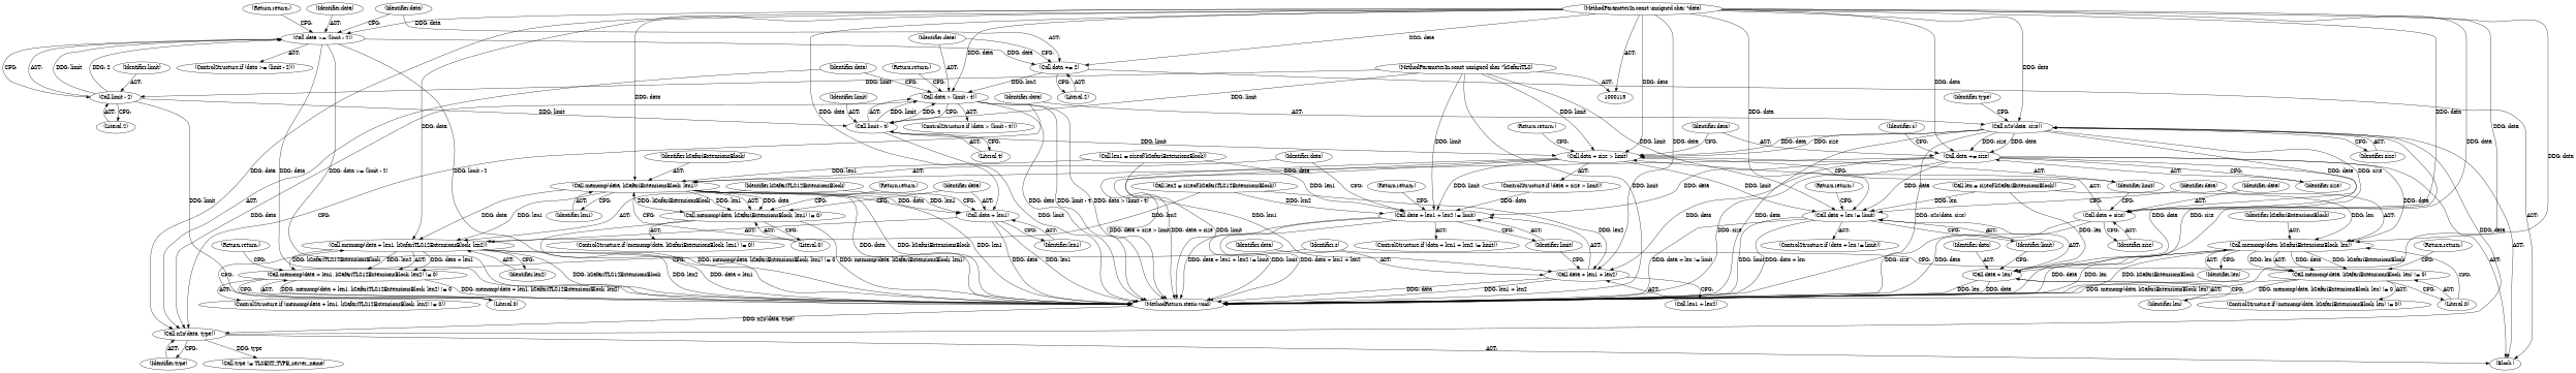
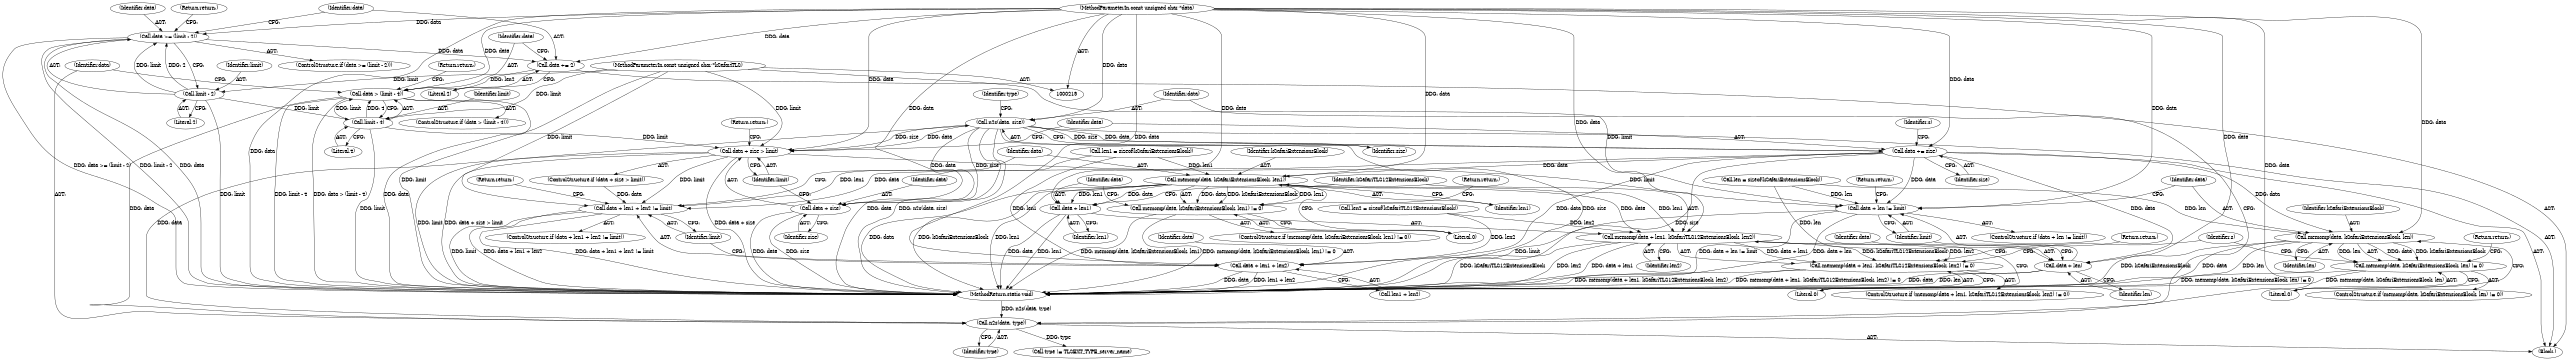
  digraph {
    n1 [label="(Call,n2s(data, size))"]
    n2 [label="(Call,data + size > limit)"]
    n3 [label="(Call,data + size)"]
    n4 [label="(Call,data += size)"]
    n5 [label="(Block,)"]
    n6 [label="(Identifier,size)"]
    n7 [label="(MethodReturn,static void)"]
    n8 [label="(Call,data + len1 + len2 != limit)"]
    n9 [label="(Call,data + len != limit)"]
    n10 [label="(ControlStructure,if (data + size > limit))"]
    n11 [label="(Identifier,limit)"]
    n12 [label="(Identifier,size)"]
    n13 [label="(Call,data + len1 + len2)"]
    n14 [label="(Call,memcmp(data, kSafariExtensionsBlock, len1))"]
    n15 [label="(Call,data + len)"]
    n16 [label="(Call,memcmp(data, kSafariExtensionsBlock, len))"]
    n17 [label="(Identifier,size)"]
    n18 [label="(Call,n2s(data, type))"]
    n19 [label="(Identifier,type)"]
    n20 [label="(Call,type != TLSEXT_TYPE_server_name)"]
    n21 [label="(Call,data > (limit - 4))"]
    n22 [label="(Call,limit - 4)"]
    n23 [label="(ControlStructure,if (data > (limit - 4)))"]
    n24 [label="(Literal,4)"]
    n25 [label="(Call,data += 2)"]
    n26 [label="(Literal,2)"]
    n27 [label="(Call,data >= (limit - 2))"]
    n28 [label="(Call,limit - 2)"]
    n29 [label="(ControlStructure,if (data >= (limit - 2)))"]
    n30 [label="(Literal,2)"]
    n31 [label="(MethodParameterIn,const unsigned char *data)"]
    n32 [label="(Call,memcmp(data + len1, kSafariTLS12ExtensionsBlock, len2))"]
    n33 [label="(Call,data + len1)"]
-   1000119
+   1000119 [label=1000219]
    n35 [label="(Identifier,limit)"]
    n36 [label="(ControlStructure,if (data + len1 + len2 != limit))"]
    n37 [label="(ControlStructure,if (data + len != limit))"]
    n38 [label="(Identifier,limit)"]
    n39 [label="(Call,len1 + len2)"]
    n40 [label="(Call,memcmp(data, kSafariExtensionsBlock, len1) != 0)"]
    n41 [label="(Identifier,len1)"]
    n42 [label="(Call,memcmp(data + len1, kSafariTLS12ExtensionsBlock, len2) != 0)"]
    n43 [label="(Identifier,len2)"]
    n44 [label="(Identifier,len1)"]
    n45 [label="(Identifier,len)"]
    n46 [label="(Call,memcmp(data, kSafariExtensionsBlock, len) != 0)"]
    n47 [label="(Identifier,len)"]
    n48 [label="(MethodParameterIn,const unsigned char *kSafariTLS)"]
    n49 [label="(ControlStructure,if (memcmp(data, kSafariExtensionsBlock, len1) != 0))"]
    n50 [label="(Literal,0)"]
    n51 [label="(Literal,0)"]
    n52 [label="(ControlStructure,if (memcmp(data + len1, kSafariTLS12ExtensionsBlock, len2) != 0))"]
    n53 [label="(Literal,0)"]
    n54 [label="(ControlStructure,if (memcmp(data, kSafariExtensionsBlock, len) != 0))"]
    n55 [label="(Identifier,kSafariExtensionsBlock)"]
    n56 [label="(Identifier,limit)"]
    n57 [label="(Identifier,data)"]
    n58 [label="(Identifier,type)"]
    n59 [label="(Identifier,s)"]
    n60 [label="(Return,return;)"]
    n61 [label="(Call,len = sizeof(kSafariExtensionsBlock))"]
    n62 [label="(Identifier,data)"]
    n63 [label="(Identifier,data)"]
    n64 [label="(Return,return;)"]
    n65 [label="(Identifier,data)"]
    n66 [label="(Identifier,data)"]
    n67 [label="(Identifier,data)"]
    n68 [label="(Return,return;)"]
    n69 [label="(Return,return;)"]
    n70 [label="(Identifier,limit)"]
    n71 [label="(Identifier,s)"]
    n72 [label="(Call,len1 = sizeof(kSafariExtensionsBlock))"]
    n73 [label="(Identifier,data)"]
    n74 [label="(Identifier,data)"]
    n75 [label="(Identifier,data)"]
    n76 [label="(Return,return;)"]
    n77 [label="(Return,return;)"]
    n78 [label="(Identifier,kSafariExtensionsBlock)"]
    n79 [label="(Identifier,data)"]
    n80 [label="(Return,return;)"]
    n81 [label="(Call,len2 = sizeof(kSafariTLS12ExtensionsBlock))"]
    n82 [label="(Identifier,data)"]
    n83 [label="(Identifier,data)"]
    n84 [label="(Return,return;)"]
    n85 [label="(Identifier,kSafariTLS12ExtensionsBlock)"]
    n1 -> n2 [label="DDG: data"]
    n1 -> n2 [label="DDG: size"]
    n1 -> n3 [label="DDG: data"]
    n1 -> n3 [label="DDG: size"]
    n1 -> n4 [label="DDG: size"]
    n1 -> n4 [label="DDG: data"]
    n1 -> n5 [label="AST: "]
    n1 -> n6 [label="CFG: "]
    n1 -> n7 [label="DDG: data"]
    n1 -> n7 [label="DDG: n2s(data, size)"]
    n1 -> n7 [label="DDG: size"]
    n2 -> n7 [label="DDG: data + size > limit"]
    n2 -> n7 [label="DDG: data + size"]
    n2 -> n7 [label="DDG: limit"]
    n2 -> n8 [label="DDG: limit"]
    n2 -> n9 [label="DDG: limit"]
    n2 -> n10 [label="AST: "]
    n2 -> n11 [label="CFG: "]
    n3 -> n2 [label="AST: "]
    n3 -> n7 [label="DDG: data"]
    n3 -> n7 [label="DDG: size"]
    n3 -> n12 [label="CFG: "]
    n4 -> n5 [label="AST: "]
    n4 -> n7 [label="DDG: size"]
    n4 -> n8 [label="DDG: data"]
    n4 -> n9 [label="DDG: data"]
    n4 -> n13 [label="DDG: data"]
    n4 -> n14 [label="DDG: data"]
    n4 -> n15 [label="DDG: data"]
    n4 -> n16 [label="DDG: data"]
    n4 -> n17 [label="CFG: "]
    n6 -> n1 [label="AST: "]
    n7 -> n18 [label="DDG: n2s(data, type)"]
    n8 -> n7 [label="DDG: limit"]
    n8 -> n7 [label="DDG: data + len1 + len2"]
    n8 -> n7 [label="DDG: data + len1 + len2 != limit"]
    n8 -> n35 [label="CFG: "]
    n8 -> n36 [label="AST: "]
    n9 -> n7 [label="DDG: limit"]
    n9 -> n7 [label="DDG: data + len != limit"]
    n9 -> n7 [label="DDG: data + len"]
    n9 -> n37 [label="AST: "]
    n9 -> n38 [label="CFG: "]
    n10 -> n8 [label="DDG: data"]
    n11 -> n2 [label="AST: "]
    n11 -> n3 [label="CFG: "]
    n12 -> n3 [label="AST: "]
    n13 -> n7 [label="DDG: data"]
    n13 -> n7 [label="DDG: len1 + len2"]
    n13 -> n8 [label="AST: "]
    n13 -> n39 [label="CFG: "]
    n14 -> n7 [label="DDG: data"]
    n14 -> n7 [label="DDG: kSafariExtensionsBlock"]
    n14 -> n7 [label="DDG: len1"]
    n14 -> n32 [label="DDG: data"]
    n14 -> n32 [label="DDG: len1"]
    n14 -> n33 [label="DDG: data"]
    n14 -> n33 [label="DDG: len1"]
    n14 -> n40 [label="AST: "]
    n14 -> n40 [label="DDG: data"]
    n14 -> n40 [label="DDG: kSafariExtensionsBlock"]
    n14 -> n40 [label="DDG: len1"]
    n14 -> n41 [label="CFG: "]
    n15 -> n7 [label="DDG: data"]
    n15 -> n7 [label="DDG: len"]
    n15 -> n9 [label="AST: "]
    n15 -> n45 [label="CFG: "]
    n16 -> n7 [label="DDG: kSafariExtensionsBlock"]
    n16 -> n7 [label="DDG: data"]
    n16 -> n7 [label="DDG: len"]
    n16 -> n46 [label="AST: "]
    n16 -> n46 [label="DDG: data"]
    n16 -> n46 [label="DDG: kSafariExtensionsBlock"]
    n16 -> n46 [label="DDG: len"]
    n16 -> n47 [label="CFG: "]
    n17 -> n4 [label="AST: "]
    n18 -> n1 [label="DDG: data"]
    n18 -> n5 [label="AST: "]
    n18 -> n19 [label="CFG: "]
    n18 -> n20 [label="DDG: type"]
    n19 -> n18 [label="AST: "]
    n21 -> n7 [label="DDG: limit - 4"]
    n21 -> n7 [label="DDG: data > (limit - 4)"]
    n21 -> n7 [label="DDG: data"]
    n21 -> n18 [label="DDG: data"]
    n21 -> n22 [label="CFG: "]
    n21 -> n23 [label="AST: "]
    n22 -> n2 [label="DDG: limit"]
    n22 -> n7 [label="DDG: limit"]
    n22 -> n21 [label="AST: "]
    n22 -> n21 [label="DDG: limit"]
    n22 -> n21 [label="DDG: 4"]
    n22 -> n24 [label="CFG: "]
    n24 -> n22 [label="AST: "]
    n25 -> n5 [label="AST: "]
    n25 -> n21 [label="DDG: len2"]
    n25 -> n26 [label="CFG: "]
    n26 -> n25 [label="AST: "]
    n27 -> n7 [label="DDG: data"]
    n27 -> n7 [label="DDG: data >= (limit - 2)"]
    n27 -> n7 [label="DDG: limit - 2"]
    n27 -> n25 [label="DDG: data"]
    n27 -> n28 [label="CFG: "]
    n27 -> n29 [label="AST: "]
    n28 -> n7 [label="DDG: limit"]
    n28 -> n22 [label="DDG: limit"]
    n28 -> n27 [label="AST: "]
    n28 -> n27 [label="DDG: limit"]
    n28 -> n27 [label="DDG: 2"]
    n28 -> n30 [label="CFG: "]
    n30 -> n28 [label="AST: "]
    n31 -> n1 [label="DDG: data"]
    n31 -> n2 [label="DDG: data"]
    n31 -> n3 [label="DDG: data"]
    n31 -> n4 [label="DDG: data"]
    n31 -> n7 [label="DDG: data"]
    n31 -> n9 [label="DDG: data"]
    n31 -> n13 [label="DDG: data"]
    n31 -> n14 [label="DDG: data"]
    n31 -> n15 [label="DDG: data"]
    n31 -> n16 [label="DDG: data"]
    n31 -> n18 [label="DDG: data"]
    n31 -> n21 [label="DDG: data"]
    n31 -> n25 [label="DDG: data"]
    n31 -> n27 [label="DDG: data"]
    n31 -> n32 [label="DDG: data"]
    n31 -> n33 [label="DDG: data"]
    n31 -> 1000119 [label="AST: "]
    n32 -> n7 [label="DDG: kSafariTLS12ExtensionsBlock"]
    n32 -> n7 [label="DDG: len2"]
    n32 -> n7 [label="DDG: data + len1"]
    n32 -> n42 [label="AST: "]
    n32 -> n42 [label="DDG: data + len1"]
    n32 -> n42 [label="DDG: kSafariTLS12ExtensionsBlock"]
    n32 -> n42 [label="DDG: len2"]
    n32 -> n43 [label="CFG: "]
    n33 -> n7 [label="DDG: data"]
    n33 -> n7 [label="DDG: len1"]
    n33 -> n32 [label="AST: "]
    n33 -> n44 [label="CFG: "]
    n35 -> n8 [label="AST: "]
    n35 -> n13 [label="CFG: "]
    n38 -> n9 [label="AST: "]
    n38 -> n15 [label="CFG: "]
    n39 -> n13 [label="AST: "]
    n40 -> n7 [label="DDG: memcmp(data, kSafariExtensionsBlock, len1)"]
    n40 -> n7 [label="DDG: memcmp(data, kSafariExtensionsBlock, len1) != 0"]
    n40 -> n49 [label="AST: "]
    n40 -> n50 [label="CFG: "]
    n41 -> n14 [label="AST: "]
    n42 -> n7 [label="DDG: memcmp(data + len1, kSafariTLS12ExtensionsBlock, len2)"]
    n42 -> n7 [label="DDG: memcmp(data + len1, kSafariTLS12ExtensionsBlock, len2) != 0"]
    n42 -> n51 [label="CFG: "]
    n42 -> n52 [label="AST: "]
    n43 -> n32 [label="AST: "]
    n44 -> n33 [label="AST: "]
    n45 -> n15 [label="AST: "]
    n46 -> n7 [label="DDG: memcmp(data, kSafariExtensionsBlock, len)"]
    n46 -> n7 [label="DDG: memcmp(data, kSafariExtensionsBlock, len) != 0"]
    n46 -> n53 [label="CFG: "]
    n46 -> n54 [label="AST: "]
    n47 -> n16 [label="AST: "]
    n48 -> n2 [label="DDG: limit"]
    n48 -> n7 [label="DDG: limit"]
    n48 -> n8 [label="DDG: limit"]
    n48 -> n9 [label="DDG: limit"]
    n48 -> n22 [label="DDG: limit"]
    n48 -> n28 [label="DDG: limit"]
    n48 -> 1000119 [label="AST: "]
    n50 -> n14 [label="CFG: "]
    n50 -> n40 [label="AST: "]
    n51 -> n32 [label="CFG: "]
    n51 -> n42 [label="AST: "]
    n53 -> n16 [label="CFG: "]
    n53 -> n46 [label="AST: "]
    n55 -> n14 [label="AST: "]
    n56 -> n22 [label="AST: "]
    n57 -> n21 [label="AST: "]
    n57 -> n25 [label="CFG: "]
    n58 -> n1 [label="CFG: "]
    n59 -> n4 [label="CFG: "]
    n60 -> n40 [label="CFG: "]
    n61 -> n9 [label="DDG: len"]
    n61 -> n15 [label="DDG: len"]
    n61 -> n16 [label="DDG: len"]
    n62 -> n8 [label="CFG: "]
    n62 -> n14 [label="AST: "]
    n63 -> n9 [label="CFG: "]
    n63 -> n16 [label="AST: "]
    n64 -> n2 [label="CFG: "]
    n65 -> n33 [label="AST: "]
    n65 -> n40 [label="CFG: "]
    n66 -> n15 [label="AST: "]
    n67 -> n13 [label="AST: "]
    n68 -> n9 [label="CFG: "]
    n69 -> n27 [label="CFG: "]
    n70 -> n28 [label="AST: "]
    n71 -> n42 [label="CFG: "]
    n71 -> n46 [label="CFG: "]
    n72 -> n8 [label="DDG: len1"]
    n72 -> n13 [label="DDG: len1"]
    n72 -> n14 [label="DDG: len1"]
    n73 -> n2 [label="CFG: "]
    n73 -> n4 [label="AST: "]
    n74 -> n1 [label="AST: "]
    n74 -> n18 [label="CFG: "]
    n75 -> n18 [label="AST: "]
    n75 -> n21 [label="CFG: "]
    n76 -> n8 [label="CFG: "]
    n77 -> n21 [label="CFG: "]
    n78 -> n16 [label="AST: "]
    n79 -> n25 [label="AST: "]
    n79 -> n27 [label="CFG: "]
    n80 -> n46 [label="CFG: "]
-   n81 -> n8 [label="DDG: len2"]
    n81 -> n13 [label="DDG: len2"]
    n81 -> n32 [label="DDG: len2"]
    n82 -> n27 [label="AST: "]
    n83 -> n3 [label="AST: "]
    n84 -> n42 [label="CFG: "]
    n85 -> n32 [label="AST: "]
    n85 -> n33 [label="CFG: "]
  }
